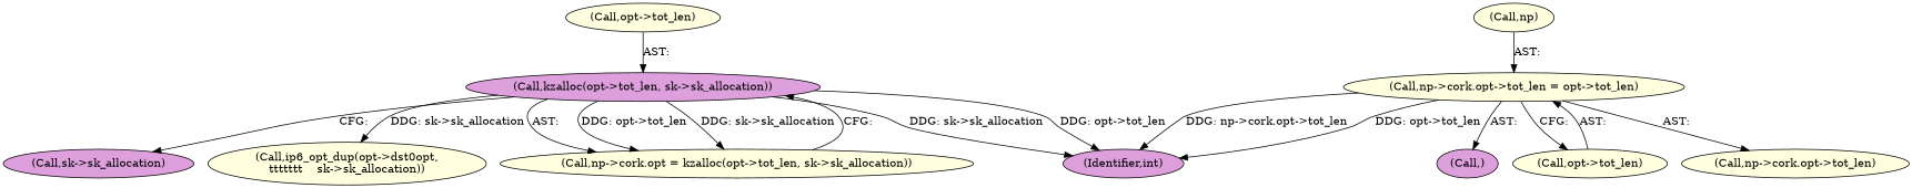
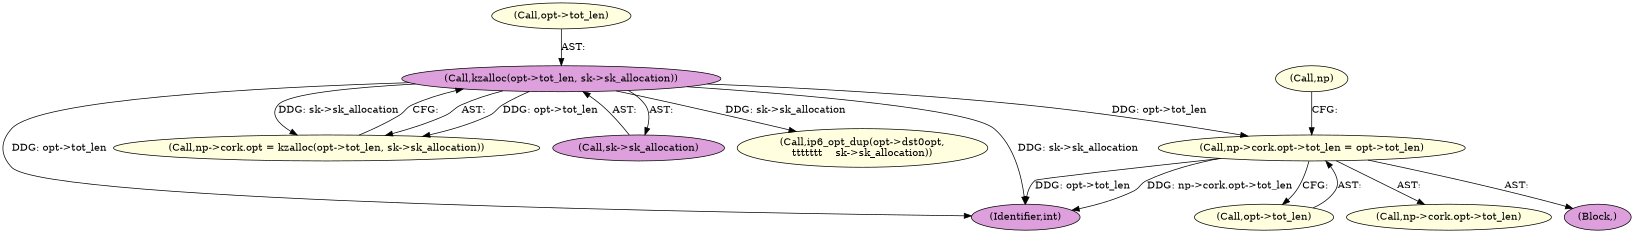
  digraph {
    node [fillcolor=lightyellow style=filled]
    n1 [label="(Call,np->cork.opt->tot_len = opt->tot_len)"]
    n2 [fillcolor=plum label="(Identifier,int)"]
-   n3 [fillcolor=plum label="(Call,)"]
+   n3 [fillcolor=plum label="(Block,)"]
    n4 [label="(Call,opt->tot_len)"]
    n5 [label="(Call,np->cork.opt->tot_len)"]
    n6 [fillcolor=plum label="(Call,kzalloc(opt->tot_len, sk->sk_allocation))"]
    n7 [label="(Call,np->cork.opt = kzalloc(opt->tot_len, sk->sk_allocation))"]
    n8 [fillcolor=plum label="(Call,sk->sk_allocation)"]
    n9 [label="(Call,ip6_opt_dup(opt->dst0opt,\n\t\t\t\t\t\t\t    sk->sk_allocation))"]
    n10 [label="(Call,np)"]
    n11 [label="(Call,opt->tot_len)"]
    n1 -> n2 [label="DDG: np->cork.opt->tot_len"]
    n1 -> n2 [label="DDG: opt->tot_len"]
    n1 -> n3 [label="AST: "]
    n1 -> n4 [label="CFG: "]
    n1 -> n5 [label="AST: "]
    n4 -> n1 [label="AST: "]
+   n6 -> n1 [label="DDG: opt->tot_len"]
    n6 -> n2 [label="DDG: sk->sk_allocation"]
    n6 -> n2 [label="DDG: opt->tot_len"]
    n6 -> n7 [label="AST: "]
    n6 -> n7 [label="DDG: opt->tot_len"]
    n6 -> n7 [label="DDG: sk->sk_allocation"]
-   n6 -> n8 [label="CFG: "]
+   n6 -> n8 [label="AST: "]
    n6 -> n9 [label="DDG: sk->sk_allocation"]
    n7 -> n6 [label="CFG: "]
-   n10 -> n1 [label="AST: "]
+   n8 -> n6 [label="AST: "]
+   n10 -> n1 [label="CFG: "]
    n11 -> n6 [label="AST: "]
  }
